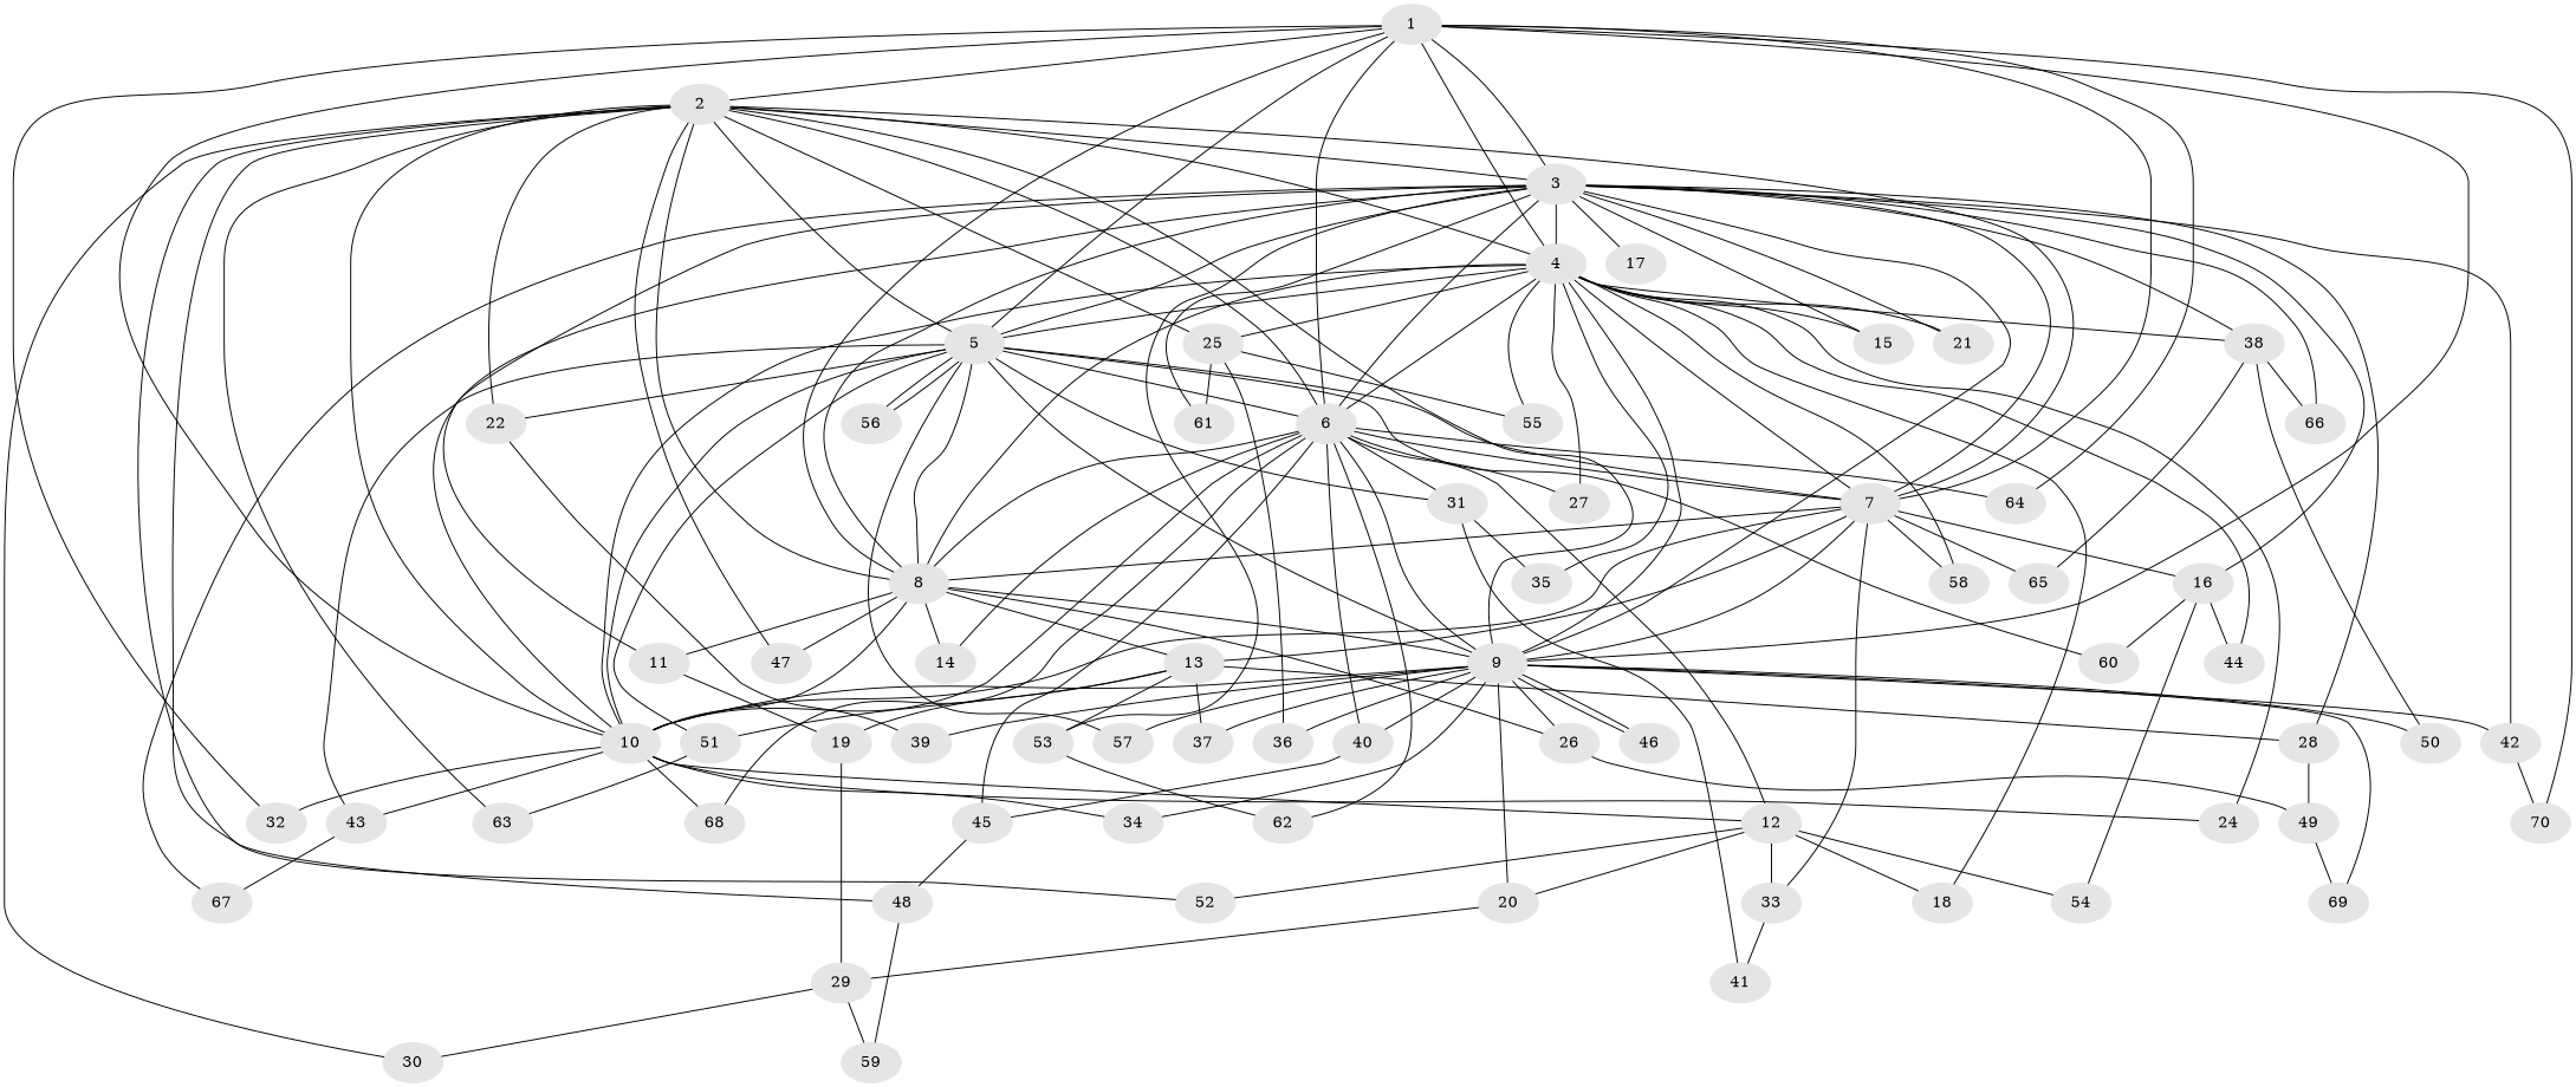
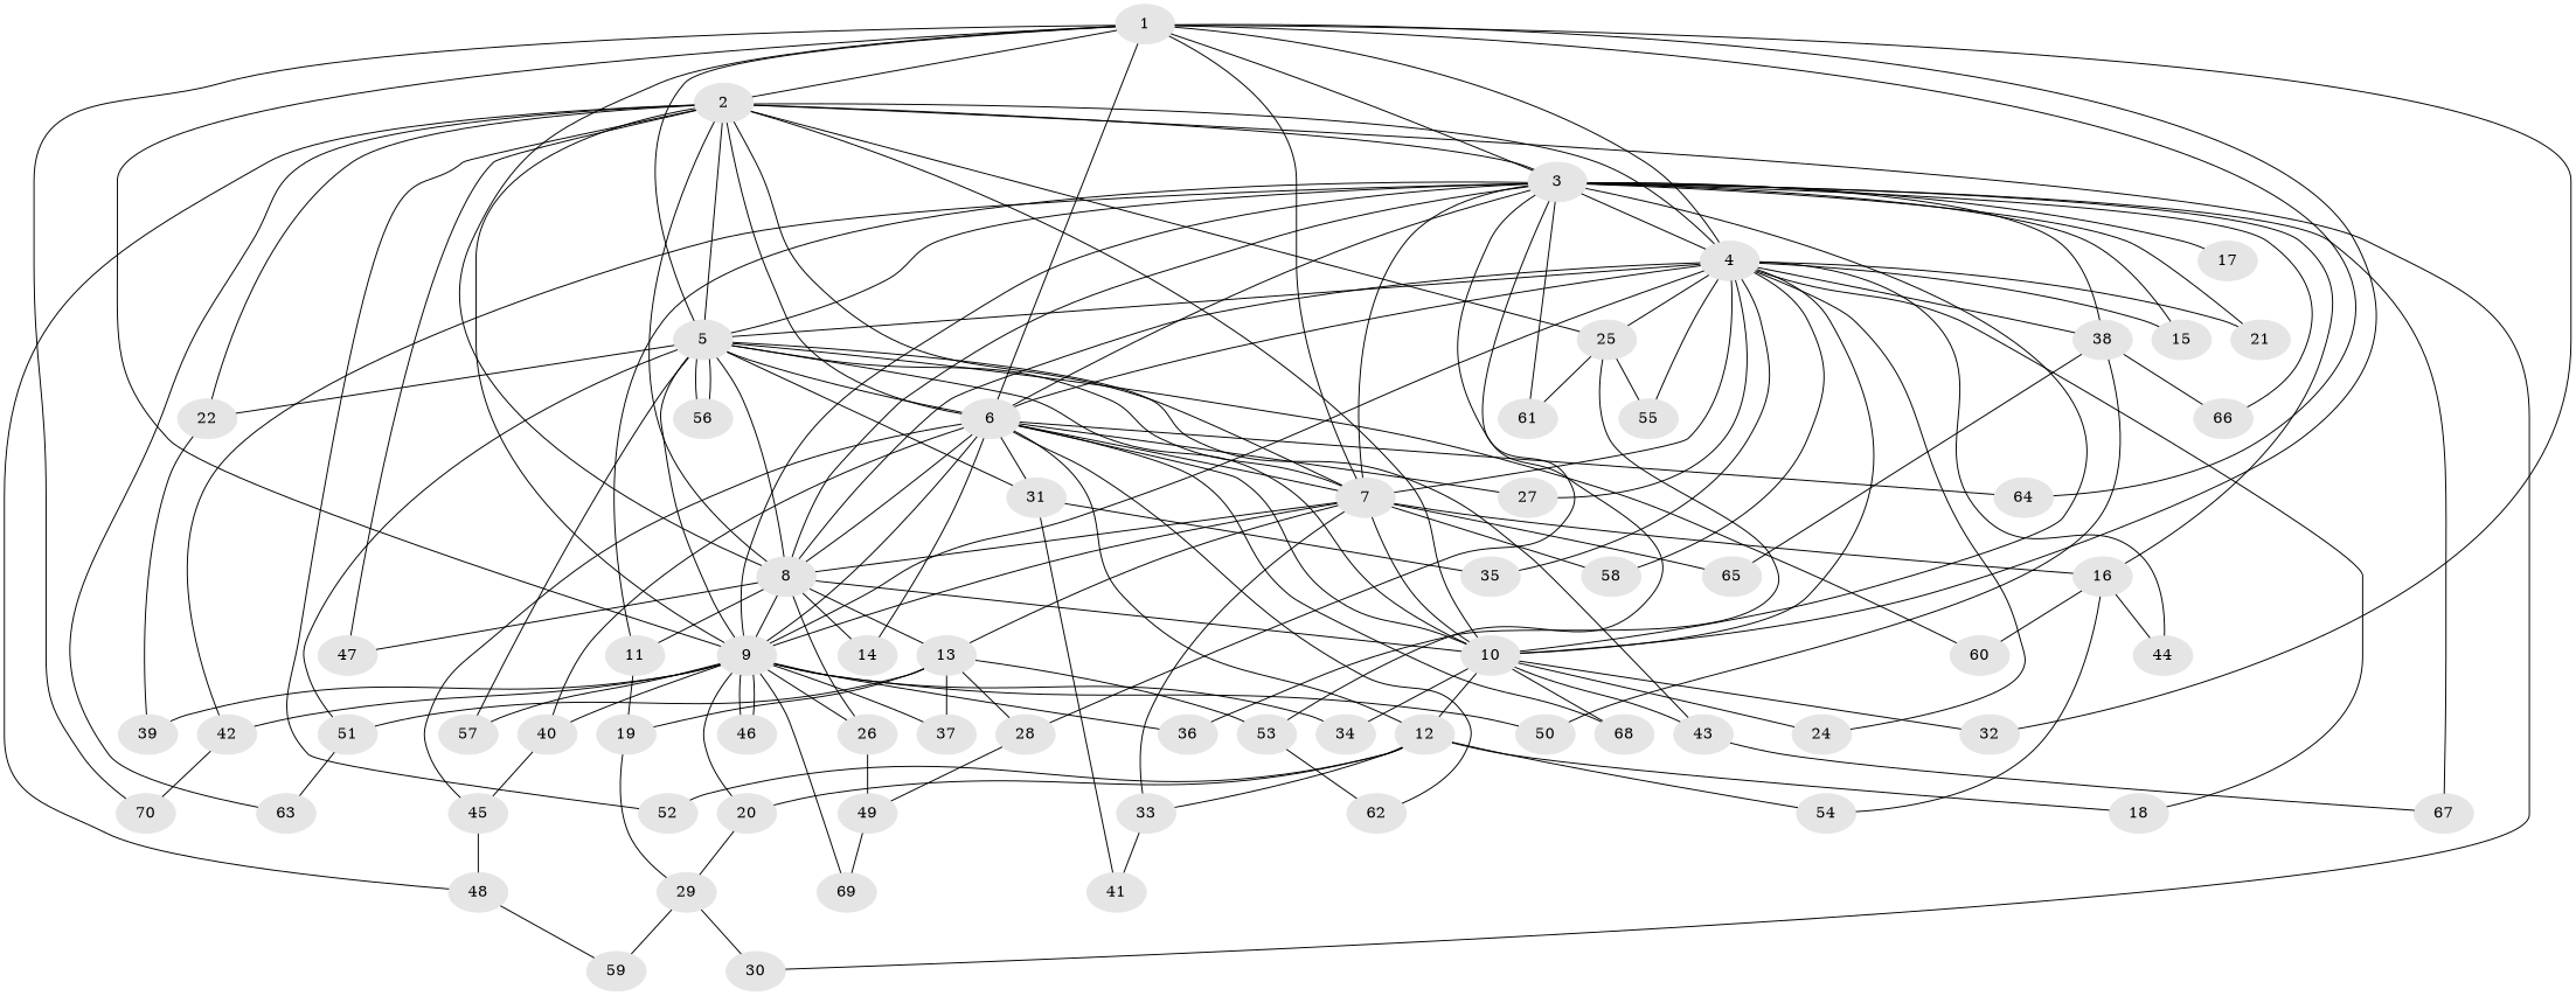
  graph {
    node [color=gray90 style=filled]
    1
    2
    3
    4
    5
    6
    7
    8
    9
    10
    32
    64
    70
    22
    25
    30
    47
    48
    52
    63
    11
    15
    16
    17
    21
    28
    38
    42
    53
    61
    66
    67
    18
    24
    27
    35
    44
    55
    58
    31
    43
    51
    56
    57
    60
    12
    14
    40
    45
    62
    68
    13
    33
    65
    26
    20
    34
    36
    37
    39
    46
    50
    69
    59
    19
    54
    49
    41
    29
    1 -- 2
    1 -- 3
    1 -- 4
    1 -- 5
    1 -- 6
    1 -- 7
    1 -- 8
    1 -- 9
    1 -- 10
    1 -- 32
    1 -- 64
    1 -- 70
    2 -- 3
    2 -- 4
    2 -- 5
    2 -- 6
    2 -- 7
    2 -- 8
    2 -- 9
    2 -- 10
    2 -- 22
    2 -- 25
    2 -- 30
    2 -- 47
    2 -- 48
    2 -- 52
    2 -- 63
    3 -- 4
    3 -- 5
    3 -- 6
    3 -- 7
    3 -- 8
    3 -- 9
    3 -- 10
    3 -- 11
    3 -- 15
    3 -- 16
    3 -- 17
    3 -- 21
    3 -- 28
    3 -- 38
    3 -- 42
    3 -- 53
    3 -- 61
    3 -- 66
    3 -- 67
    4 -- 5
    4 -- 6
    4 -- 7
    4 -- 8
    4 -- 9
    4 -- 10
    4 -- 25
    4 -- 15
    4 -- 21
    4 -- 38
    4 -- 18
    4 -- 24
    4 -- 27
    4 -- 35
    4 -- 44
    4 -- 55
    4 -- 58
    5 -- 6
    5 -- 7
    5 -- 8
    5 -- 9
    5 -- 10
    5 -- 22
    5 -- 31
    5 -- 43
    5 -- 51
    5 -- 56
    5 -- 56
    5 -- 57
    5 -- 60
    6 -- 7
    6 -- 8
    6 -- 9
    6 -- 10
    6 -- 64
    6 -- 27
    6 -- 31
    6 -- 12
    6 -- 14
    6 -- 40
    6 -- 45
    6 -- 62
    6 -- 68
    7 -- 8
    7 -- 9
    7 -- 10
    7 -- 16
    7 -- 58
    7 -- 13
    7 -- 33
    7 -- 65
    8 -- 9
    8 -- 10
    8 -- 47
    8 -- 11
    8 -- 14
    8 -- 13
    8 -- 26
-   9 -- 10
    9 -- 42
    9 -- 57
    9 -- 40
    9 -- 26
    9 -- 20
    9 -- 34
    9 -- 36
    9 -- 37
    9 -- 39
    9 -- 46
    9 -- 46
    9 -- 50
    9 -- 69
    10 -- 32
    10 -- 24
    10 -- 43
    10 -- 12
    10 -- 68
    10 -- 34
    22 -- 39
    25 -- 61
    25 -- 55
    25 -- 36
    48 -- 59
    11 -- 19
    16 -- 44
    16 -- 60
    16 -- 54
    28 -- 49
    38 -- 66
    38 -- 65
    38 -- 50
    42 -- 70
    53 -- 62
    31 -- 35
    31 -- 41
    43 -- 67
    51 -- 63
    12 -- 52
    12 -- 18
    12 -- 33
    12 -- 20
    12 -- 54
    40 -- 45
    45 -- 48
    13 -- 28
    13 -- 53
    13 -- 51
    13 -- 37
    13 -- 19
    33 -- 41
    26 -- 49
    20 -- 29
    19 -- 29
    49 -- 69
    29 -- 30
    29 -- 59
  }
